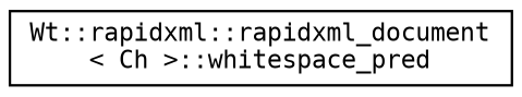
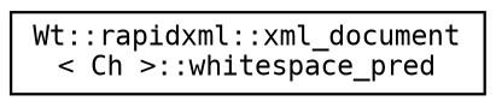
  digraph {
    rankdir=LR
    fontname="DejaVu Sans Mono"
-   n1 [color=black fillcolor=white fontname="DejaVu Sans Mono" fontsize=10 height=0.2 label="Wt::rapidxml::rapidxml_document\l\< Ch \>::whitespace_pred" shape=record style=filled width=0.4]
+   n1 [color=black fillcolor=white fontname="DejaVu Sans Mono" fontsize=10 height=0.2 label="Wt::rapidxml::xml_document\l\< Ch \>::whitespace_pred" shape=record style=filled width=0.4]
  }
